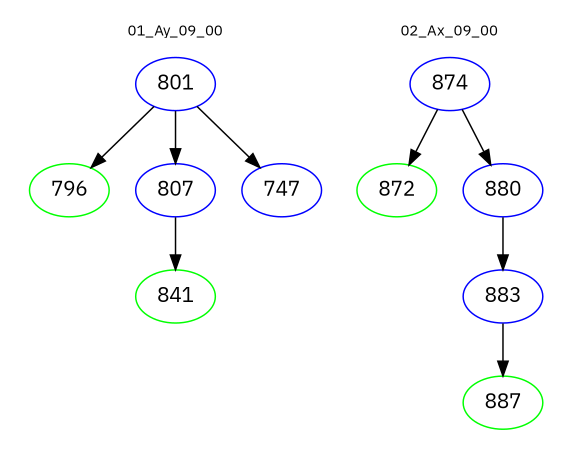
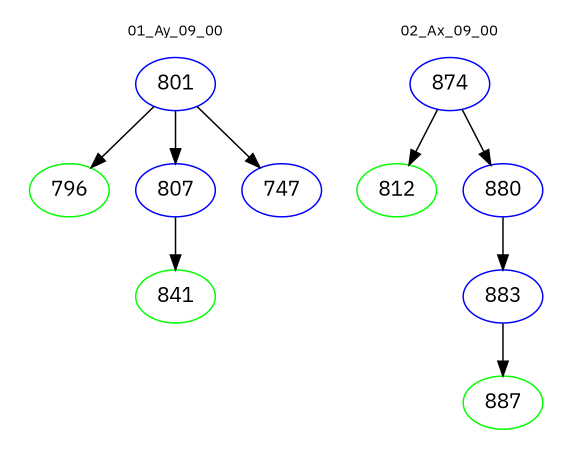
  digraph {
    fontname="IBM Plex Sans"
    node [color=blue fontname="IBM Plex Sans"]
    edge [color=black fontname="IBM Plex Sans"]
    n1 [label=801]
    n2 [color=green label=796]
    n3 [label=807]
    n4 [label=747]
    n5 [color=green label=841]
    n6 [label=874]
-   n7 [color=green label=872]
+   n7 [color=green label=812]
    n8 [label=883]
    n9 [label=880]
    n10 [color=green label=887]
    subgraph cluster_1 {
      color=white
      fontsize=10
      label="01_Ay_09_00"
      n1
      n2
      n3
      n4
      n5
    }
    subgraph cluster_2 {
      color=white
      fontsize=10
      label="02_Ax_09_00"
      n6
      n7
      n8
      n9
      n10
    }
    n1 -> n2
    n1 -> n3
    n1 -> n4
    n3 -> n5
    n6 -> n7
    n6 -> n9
    n8 -> n10
    n9 -> n8
  }
